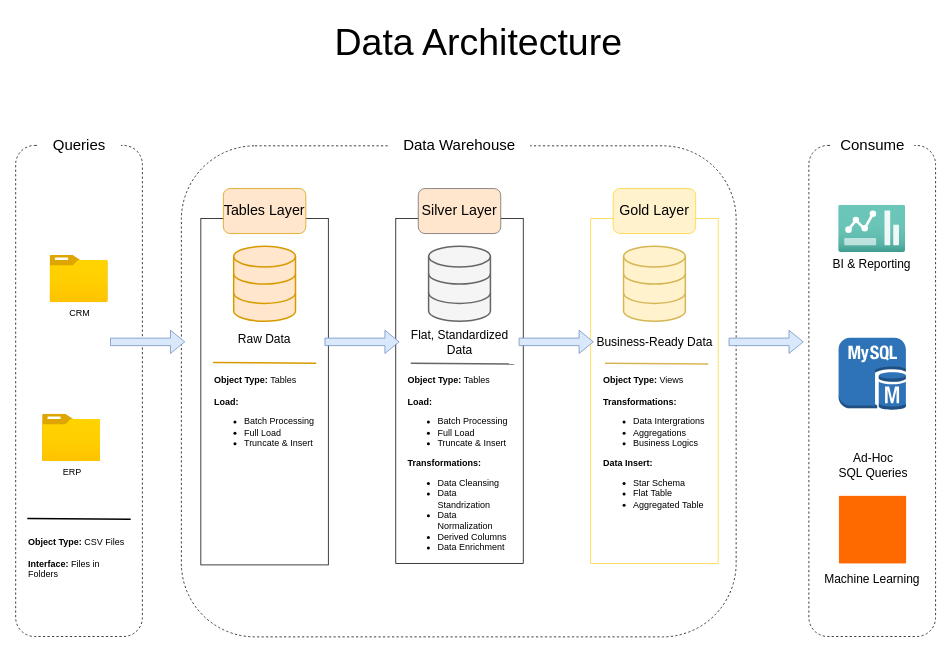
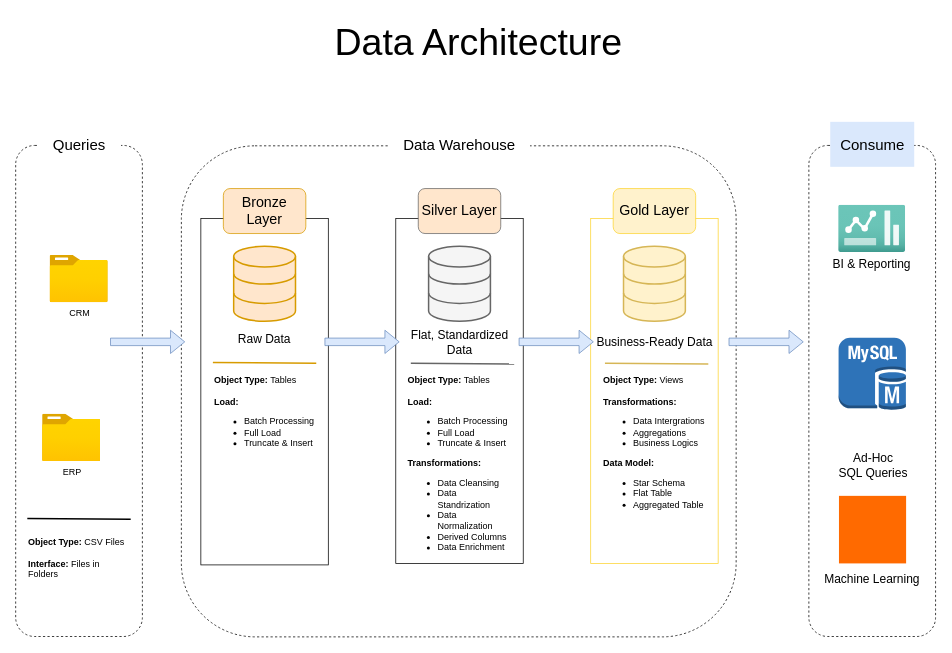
  <mxCell id="0" />
  <mxCell id="1" parent="0" />
  <mxCell id="2" value="" style="rounded=1;whiteSpace=wrap;html=1;strokeColor=default;fillColor=none;dashed=1;" vertex="1" parent="1"><mxGeometry x="20" y="193.5" width="169" height="655" as="geometry" /></mxCell>
  <mxCell id="3" value="" style="rounded=1;whiteSpace=wrap;html=1;strokeColor=default;fillColor=none;dashed=1;" vertex="1" parent="1"><mxGeometry x="241" y="194" width="740" height="655" as="geometry" /></mxCell>
  <mxCell id="4" value="" style="rounded=0;whiteSpace=wrap;html=1;fillColor=none;fontColor=#000000;strokeWidth=1;" vertex="1" parent="1"><mxGeometry x="267" y="291" width="170" height="462" as="geometry" /></mxCell>
- <mxCell id="5" value="&lt;font style=&quot;font-size: 19px;&quot;&gt;Tables Layer&lt;/font&gt;" style="rounded=1;whiteSpace=wrap;html=1;strokeColor=#d79b00;strokeWidth=1;fillColor=#ffe6cc;fontColor=#000000;" vertex="1" parent="1"><mxGeometry x="297" y="251" width="110" height="60" as="geometry" /></mxCell>
+ <mxCell id="5" value="&lt;font style=&quot;font-size: 19px;&quot;&gt;Bronze Layer&lt;/font&gt;" style="rounded=1;whiteSpace=wrap;html=1;strokeColor=#d79b00;strokeWidth=1;fillColor=#ffe6cc;fontColor=#000000;" vertex="1" parent="1"><mxGeometry x="297" y="251" width="110" height="60" as="geometry" /></mxCell>
  <mxCell id="6" value="ERP" style="image;aspect=fixed;html=1;points=[];align=center;fontSize=12;image=img/lib/azure2/general/Folder_Blank.svg;fontColor=#000000;strokeWidth=1;" vertex="1" parent="1"><mxGeometry x="55.69" y="552" width="77.63" height="63" as="geometry" /></mxCell>
  <mxCell id="7" value="" style="rounded=0;whiteSpace=wrap;html=1;fillColor=none;fontColor=#000000;strokeWidth=1;" vertex="1" parent="1"><mxGeometry x="527" y="291" width="170" height="460" as="geometry" /></mxCell>
  <mxCell id="8" value="&lt;font style=&quot;font-size: 19px;&quot;&gt;Silver Layer&lt;/font&gt;" style="rounded=1;whiteSpace=wrap;html=1;strokeColor=#666666;strokeWidth=1;fillColor=#ffe6cc;fontColor=#000000;" vertex="1" parent="1"><mxGeometry x="557" y="251" width="110" height="60" as="geometry" /></mxCell>
  <mxCell id="9" value="" style="rounded=0;whiteSpace=wrap;html=1;fillColor=none;fontColor=#000000;strokeWidth=1;strokeColor=light-dark(#FDD432,#261D00);" vertex="1" parent="1"><mxGeometry x="787" y="291" width="170" height="460" as="geometry" /></mxCell>
  <mxCell id="10" value="&lt;font style=&quot;font-size: 19px;&quot;&gt;Gold Layer&lt;/font&gt;" style="rounded=1;whiteSpace=wrap;html=1;strokeColor=light-dark(#FDD432,#261D00);strokeWidth=1;fillColor=#fff2cc;" vertex="1" parent="1"><mxGeometry x="817" y="251" width="110" height="60" as="geometry" /></mxCell>
  <mxCell id="11" value="&lt;font style=&quot;font-size: 50px;&quot;&gt;Data Architecture&lt;/font&gt;" style="text;html=1;align=center;verticalAlign=middle;resizable=0;points=[];autosize=1;strokeColor=none;fillColor=none;" vertex="1" parent="1"><mxGeometry x="436" y="20" width="402" height="72" as="geometry" /></mxCell>
  <mxCell id="12" value="" style="shape=flexArrow;endArrow=classic;html=1;rounded=0;entryX=0;entryY=0.5;entryDx=0;entryDy=0;fillColor=#dae8fc;strokeColor=#6c8ebf;" edge="1" parent="1"><mxGeometry width="50" height="50" relative="1" as="geometry"><mxPoint x="146" y="455.5" as="sourcePoint" /><mxPoint x="246" y="455.5" as="targetPoint" /></mxGeometry></mxCell>
  <mxCell id="13" value="" style="html=1;verticalLabelPosition=bottom;align=center;labelBackgroundColor=#ffffff;verticalAlign=top;strokeWidth=2;strokeColor=#d79b00;shadow=0;dashed=0;shape=mxgraph.ios7.icons.data;fillColor=#ffe6cc;" vertex="1" parent="1"><mxGeometry x="310.77" y="328" width="82.47" height="100" as="geometry" /></mxCell>
  <mxCell id="14" value="" style="html=1;verticalLabelPosition=bottom;align=center;labelBackgroundColor=#ffffff;verticalAlign=top;strokeWidth=2;strokeColor=#666666;shadow=0;dashed=0;shape=mxgraph.ios7.icons.data;fillColor=#f5f5f5;fontColor=#333333;" vertex="1" parent="1"><mxGeometry x="570.77" y="328" width="82.47" height="100" as="geometry" /></mxCell>
  <mxCell id="15" value="" style="html=1;verticalLabelPosition=bottom;align=center;labelBackgroundColor=#ffffff;verticalAlign=top;strokeWidth=2;strokeColor=#d6b656;shadow=0;dashed=0;shape=mxgraph.ios7.icons.data;fillColor=#fff2cc;" vertex="1" parent="1"><mxGeometry x="830.77" y="328" width="82.47" height="100" as="geometry" /></mxCell>
  <mxCell id="16" value="&lt;font style=&quot;font-size: 20px;&quot;&gt;Data Warehouse&lt;/font&gt;" style="rounded=0;whiteSpace=wrap;html=1;strokeColor=none;" vertex="1" parent="1"><mxGeometry x="518" y="162" width="188" height="60" as="geometry" /></mxCell>
  <mxCell id="17" value="&lt;font style=&quot;font-size: 16px;&quot;&gt;Raw Data&lt;/font&gt;" style="text;html=1;align=center;verticalAlign=middle;whiteSpace=wrap;rounded=0;" vertex="1" parent="1"><mxGeometry x="308" y="437" width="88" height="30" as="geometry" /></mxCell>
  <mxCell id="18" value="&lt;span style=&quot;font-size: 16px;&quot;&gt;Flat, Standardized Data&lt;/span&gt;" style="text;html=1;align=center;verticalAlign=middle;whiteSpace=wrap;rounded=0;" vertex="1" parent="1"><mxGeometry x="538.5" y="441" width="147" height="30" as="geometry" /></mxCell>
  <mxCell id="19" value="&lt;span style=&quot;font-size: 16px;&quot;&gt;Business-Ready Data&lt;/span&gt;" style="text;html=1;align=center;verticalAlign=middle;whiteSpace=wrap;rounded=0;" vertex="1" parent="1"><mxGeometry x="788.75" y="441" width="166.5" height="30" as="geometry" /></mxCell>
  <mxCell id="20" value="" style="endArrow=none;html=1;rounded=0;exitX=0.124;exitY=0.588;exitDx=0;exitDy=0;exitPerimeter=0;entryX=0.935;entryY=0.591;entryDx=0;entryDy=0;entryPerimeter=0;fillColor=#ffe6cc;strokeColor=#d79b00;strokeWidth=2;" edge="1" parent="1"><mxGeometry width="50" height="50" relative="1" as="geometry"><mxPoint x="283.07" y="483" as="sourcePoint" /><mxPoint x="420.94" y="483.99" as="targetPoint" /></mxGeometry></mxCell>
  <mxCell id="21" value="" style="endArrow=none;html=1;rounded=0;exitX=0.124;exitY=0.588;exitDx=0;exitDy=0;exitPerimeter=0;entryX=0.935;entryY=0.591;entryDx=0;entryDy=0;entryPerimeter=0;fillColor=#f5f5f5;strokeColor=#666666;strokeWidth=2;" edge="1" parent="1"><mxGeometry width="50" height="50" relative="1" as="geometry"><mxPoint x="547.06" y="484" as="sourcePoint" /><mxPoint x="684.93" y="484.99" as="targetPoint" /></mxGeometry></mxCell>
  <mxCell id="22" value="" style="endArrow=none;html=1;rounded=0;exitX=0.124;exitY=0.588;exitDx=0;exitDy=0;exitPerimeter=0;entryX=0.935;entryY=0.591;entryDx=0;entryDy=0;entryPerimeter=0;fillColor=#fff2cc;strokeColor=#d6b656;strokeWidth=2;" edge="1" parent="1"><mxGeometry width="50" height="50" relative="1" as="geometry"><mxPoint x="806" y="484" as="sourcePoint" /><mxPoint x="943.87" y="484.99" as="targetPoint" /></mxGeometry></mxCell>
  <mxCell id="23" value="&lt;font&gt;&lt;b style=&quot;&quot;&gt;Object Type: &lt;/b&gt;Tables&lt;/font&gt;&lt;div&gt;&lt;font&gt;&lt;b style=&quot;&quot;&gt;&lt;br&gt;&lt;/b&gt;&lt;/font&gt;&lt;/div&gt;&lt;div&gt;&lt;font&gt;&lt;b style=&quot;&quot;&gt;Load:&lt;/b&gt;&lt;/font&gt;&lt;/div&gt;&lt;div&gt;&lt;ul&gt;&lt;li&gt;&lt;span style=&quot;background-color: transparent; color: light-dark(rgb(0, 0, 0), rgb(255, 255, 255));&quot;&gt;Batch Processing&lt;/span&gt;&lt;/li&gt;&lt;li&gt;&lt;span style=&quot;background-color: transparent; color: light-dark(rgb(0, 0, 0), rgb(255, 255, 255));&quot;&gt;Full Load&lt;/span&gt;&lt;/li&gt;&lt;li&gt;&lt;span style=&quot;background-color: transparent; color: light-dark(rgb(0, 0, 0), rgb(255, 255, 255));&quot;&gt;Truncate &amp;amp; Insert&lt;/span&gt;&lt;/li&gt;&lt;/ul&gt;&lt;/div&gt;" style="text;html=1;align=left;verticalAlign=top;whiteSpace=wrap;rounded=0;" vertex="1" parent="1"><mxGeometry x="283" y="493" width="140" height="119" as="geometry" /></mxCell>
  <mxCell id="24" value="&lt;font&gt;&lt;b style=&quot;&quot;&gt;Object Type: &lt;/b&gt;Tables&lt;/font&gt;&lt;div&gt;&lt;font&gt;&lt;b style=&quot;&quot;&gt;&lt;br&gt;&lt;/b&gt;&lt;/font&gt;&lt;/div&gt;&lt;div&gt;&lt;font&gt;&lt;b style=&quot;&quot;&gt;Load:&lt;/b&gt;&lt;/font&gt;&lt;/div&gt;&lt;div&gt;&lt;ul&gt;&lt;li&gt;&lt;span style=&quot;background-color: transparent; color: light-dark(rgb(0, 0, 0), rgb(255, 255, 255));&quot;&gt;Batch Processing&lt;/span&gt;&lt;/li&gt;&lt;li&gt;&lt;span style=&quot;background-color: transparent; color: light-dark(rgb(0, 0, 0), rgb(255, 255, 255));&quot;&gt;Full Load&lt;/span&gt;&lt;/li&gt;&lt;li&gt;&lt;span style=&quot;background-color: transparent; color: light-dark(rgb(0, 0, 0), rgb(255, 255, 255));&quot;&gt;Truncate &amp;amp; Insert&lt;/span&gt;&lt;/li&gt;&lt;/ul&gt;&lt;div&gt;&lt;b&gt;Transformations:&lt;/b&gt;&lt;/div&gt;&lt;/div&gt;&lt;div&gt;&lt;ul&gt;&lt;li&gt;Data Cleansing&lt;/li&gt;&lt;li&gt;Data Standrization&lt;/li&gt;&lt;li&gt;Data Normalization&lt;/li&gt;&lt;li&gt;Derived Columns&lt;/li&gt;&lt;li&gt;Data Enrichment&lt;/li&gt;&lt;/ul&gt;&lt;/div&gt;" style="text;html=1;align=left;verticalAlign=top;whiteSpace=wrap;rounded=0;labelPosition=center;verticalLabelPosition=middle;" vertex="1" parent="1"><mxGeometry x="541" y="493" width="140" height="248" as="geometry" /></mxCell>
- <mxCell id="25" value="&lt;font&gt;&lt;b style=&quot;&quot;&gt;Object Type: &lt;/b&gt;Views&lt;/font&gt;&lt;div&gt;&lt;br&gt;&lt;/div&gt;&lt;div&gt;&lt;div&gt;&lt;b&gt;Transformations:&lt;/b&gt;&lt;/div&gt;&lt;/div&gt;&lt;div&gt;&lt;ul&gt;&lt;li&gt;Data Intergrations&lt;/li&gt;&lt;li&gt;Aggregations&lt;/li&gt;&lt;li&gt;Business Logics&lt;/li&gt;&lt;/ul&gt;&lt;/div&gt;&lt;div&gt;&lt;b&gt;Data Insert:&lt;/b&gt;&lt;/div&gt;&lt;div&gt;&lt;ul&gt;&lt;li&gt;Star Schema&lt;/li&gt;&lt;li&gt;Flat Table&lt;/li&gt;&lt;li&gt;Aggregated Table&lt;/li&gt;&lt;/ul&gt;&lt;/div&gt;" style="text;html=1;align=left;verticalAlign=top;whiteSpace=wrap;rounded=0;labelPosition=center;verticalLabelPosition=middle;" vertex="1" parent="1"><mxGeometry x="802" y="493" width="140" height="248" as="geometry" /></mxCell>
+ <mxCell id="25" value="&lt;font&gt;&lt;b style=&quot;&quot;&gt;Object Type: &lt;/b&gt;Views&lt;/font&gt;&lt;div&gt;&lt;br&gt;&lt;/div&gt;&lt;div&gt;&lt;div&gt;&lt;b&gt;Transformations:&lt;/b&gt;&lt;/div&gt;&lt;/div&gt;&lt;div&gt;&lt;ul&gt;&lt;li&gt;Data Intergrations&lt;/li&gt;&lt;li&gt;Aggregations&lt;/li&gt;&lt;li&gt;Business Logics&lt;/li&gt;&lt;/ul&gt;&lt;/div&gt;&lt;div&gt;&lt;b&gt;Data Model:&lt;/b&gt;&lt;/div&gt;&lt;div&gt;&lt;ul&gt;&lt;li&gt;Star Schema&lt;/li&gt;&lt;li&gt;Flat Table&lt;/li&gt;&lt;li&gt;Aggregated Table&lt;/li&gt;&lt;/ul&gt;&lt;/div&gt;" style="text;html=1;align=left;verticalAlign=top;whiteSpace=wrap;rounded=0;labelPosition=center;verticalLabelPosition=middle;" vertex="1" parent="1"><mxGeometry x="802" y="493" width="140" height="248" as="geometry" /></mxCell>
  <mxCell id="26" value="CRM" style="image;aspect=fixed;html=1;points=[];align=center;fontSize=12;image=img/lib/azure2/general/Folder_Blank.svg;fontColor=#000000;strokeWidth=1;" vertex="1" parent="1"><mxGeometry x="65.69" y="340" width="77.63" height="63" as="geometry" /></mxCell>
  <mxCell id="27" value="&lt;font style=&quot;font-size: 20px;&quot;&gt;Queries&lt;/font&gt;" style="rounded=0;whiteSpace=wrap;html=1;strokeColor=none;" vertex="1" parent="1"><mxGeometry x="48.51" y="162" width="112" height="60" as="geometry" /></mxCell>
  <mxCell id="28" value="" style="shape=flexArrow;endArrow=classic;html=1;rounded=0;entryX=0;entryY=0.5;entryDx=0;entryDy=0;fillColor=#dae8fc;strokeColor=#6c8ebf;" edge="1" parent="1"><mxGeometry width="50" height="50" relative="1" as="geometry"><mxPoint x="432" y="455.47" as="sourcePoint" /><mxPoint x="532" y="455.47" as="targetPoint" /></mxGeometry></mxCell>
  <mxCell id="29" value="" style="shape=flexArrow;endArrow=classic;html=1;rounded=0;entryX=0;entryY=0.5;entryDx=0;entryDy=0;fillColor=#dae8fc;strokeColor=#6c8ebf;" edge="1" parent="1"><mxGeometry width="50" height="50" relative="1" as="geometry"><mxPoint x="691" y="455.47" as="sourcePoint" /><mxPoint x="791" y="455.47" as="targetPoint" /></mxGeometry></mxCell>
  <mxCell id="30" value="" style="shape=flexArrow;endArrow=classic;html=1;rounded=0;entryX=0;entryY=0.5;entryDx=0;entryDy=0;fillColor=#dae8fc;strokeColor=#6c8ebf;" edge="1" parent="1"><mxGeometry width="50" height="50" relative="1" as="geometry"><mxPoint x="971" y="455.47" as="sourcePoint" /><mxPoint x="1071" y="455.47" as="targetPoint" /></mxGeometry></mxCell>
  <mxCell id="31" value="" style="rounded=1;whiteSpace=wrap;html=1;strokeColor=default;fillColor=none;dashed=1;" vertex="1" parent="1"><mxGeometry x="1078" y="193.5" width="169" height="655" as="geometry" /></mxCell>
- <mxCell id="32" value="&lt;font style=&quot;font-size: 20px;&quot;&gt;Consume&lt;/font&gt;" style="rounded=0;whiteSpace=wrap;html=1;strokeColor=none;" vertex="1" parent="1"><mxGeometry x="1106.51" y="162" width="112" height="60" as="geometry" /></mxCell>
+ <mxCell id="32" value="&lt;font style=&quot;font-size: 20px;&quot;&gt;Consume&lt;/font&gt;" style="rounded=0;whiteSpace=wrap;html=1;strokeColor=none;fillColor=#dae8fc;" vertex="1" parent="1"><mxGeometry x="1106.51" y="162" width="112" height="60" as="geometry" /></mxCell>
  <mxCell id="33" value="" style="points=[];aspect=fixed;html=1;align=center;shadow=0;dashed=0;fillColor=#FF6A00;strokeColor=none;shape=mxgraph.alibaba_cloud.machine_learning;" vertex="1" parent="1"><mxGeometry x="1118.14" y="660.9" width="89.56" height="90.1" as="geometry" /></mxCell>
  <mxCell id="34" value="" style="image;aspect=fixed;html=1;points=[];align=center;fontSize=12;image=img/lib/azure2/general/Dashboard2.svg;" vertex="1" parent="1"><mxGeometry x="1117.62" y="273" width="89.25" height="63" as="geometry" /></mxCell>
  <mxCell id="35" value="" style="outlineConnect=0;dashed=0;verticalLabelPosition=bottom;verticalAlign=top;align=center;html=1;shape=mxgraph.aws3.mysql_db_instance;fillColor=#2E73B8;gradientColor=none;" vertex="1" parent="1"><mxGeometry x="1117.62" y="450" width="89.77" height="96.5" as="geometry" /></mxCell>
  <mxCell id="36" value="&lt;font style=&quot;font-size: 16px;&quot;&gt;BI &amp;amp; Reporting&lt;/font&gt;" style="text;html=1;align=center;verticalAlign=middle;whiteSpace=wrap;rounded=0;" vertex="1" parent="1"><mxGeometry x="1106.51" y="336" width="109.63" height="30" as="geometry" /></mxCell>
  <mxCell id="37" value="&lt;font style=&quot;font-size: 16px;&quot;&gt;Ad-Hoc&lt;/font&gt;&lt;div&gt;&lt;font style=&quot;font-size: 16px;&quot;&gt;SQL Queries&lt;/font&gt;&lt;/div&gt;" style="text;html=1;align=center;verticalAlign=middle;whiteSpace=wrap;rounded=0;" vertex="1" parent="1"><mxGeometry x="1108.88" y="605" width="109.63" height="30" as="geometry" /></mxCell>
  <mxCell id="38" value="&lt;font style=&quot;font-size: 16px;&quot;&gt;Machine Learning&lt;/font&gt;" style="text;html=1;align=center;verticalAlign=middle;whiteSpace=wrap;rounded=0;" vertex="1" parent="1"><mxGeometry x="1089.85" y="756" width="145.31" height="30" as="geometry" /></mxCell>
  <mxCell id="39" value="" style="endArrow=none;html=1;rounded=0;exitX=0.124;exitY=0.588;exitDx=0;exitDy=0;exitPerimeter=0;entryX=0.935;entryY=0.591;entryDx=0;entryDy=0;entryPerimeter=0;fillColor=#ffe6cc;strokeColor=#000000;strokeWidth=2;" edge="1" parent="1"><mxGeometry width="50" height="50" relative="1" as="geometry"><mxPoint x="35.56" y="691" as="sourcePoint" /><mxPoint x="173.43" y="691.99" as="targetPoint" /></mxGeometry></mxCell>
  <mxCell id="40" value="&lt;font&gt;&lt;b style=&quot;&quot;&gt;Object Type: &lt;/b&gt;CSV Files&lt;/font&gt;&lt;div&gt;&lt;b style=&quot;background-color: transparent; color: light-dark(rgb(0, 0, 0), rgb(255, 255, 255));&quot;&gt;&lt;br&gt;&lt;/b&gt;&lt;/div&gt;&lt;div&gt;&lt;b style=&quot;background-color: transparent; color: light-dark(rgb(0, 0, 0), rgb(255, 255, 255));&quot;&gt;Interface: &lt;/b&gt;&lt;span style=&quot;background-color: transparent; color: light-dark(rgb(0, 0, 0), rgb(255, 255, 255));&quot;&gt;Files in Folders&lt;/span&gt;&lt;/div&gt;" style="text;html=1;align=left;verticalAlign=top;whiteSpace=wrap;rounded=0;" vertex="1" parent="1"><mxGeometry x="34.51" y="709" width="140" height="119" as="geometry" /></mxCell>
